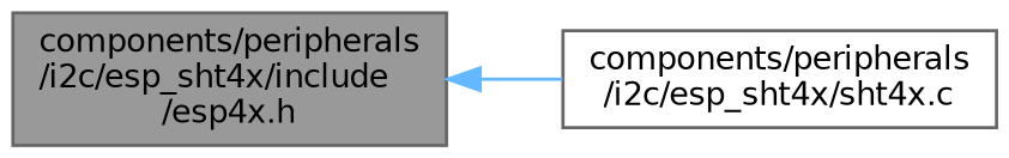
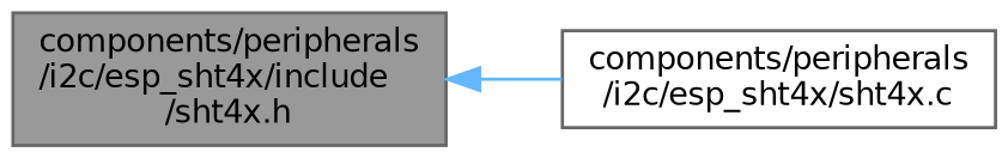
  digraph {
    rankdir=LR
    node [fontname=Helvetica fontsize=10 shape=box style=filled]
-   n1 [color=gray40 fillcolor=grey60 fontcolor=black height=0.2 label="components/peripherals\l/i2c/esp_sht4x/include\l/esp4x.h" width=0.4]
+   n1 [color=gray40 fillcolor=grey60 fontcolor=black height=0.2 label="components/peripherals\l/i2c/esp_sht4x/include\l/sht4x.h" width=0.4]
    n2 [color=grey40 fillcolor=white height=0.2 label="components/peripherals\l/i2c/esp_sht4x/sht4x.c" width=0.4]
    n1 -> n2 [color=steelblue1 dir=back fontname=Helvetica fontsize=10 labelfontname=Helvetica labelfontsize=10 style=solid]
  }
